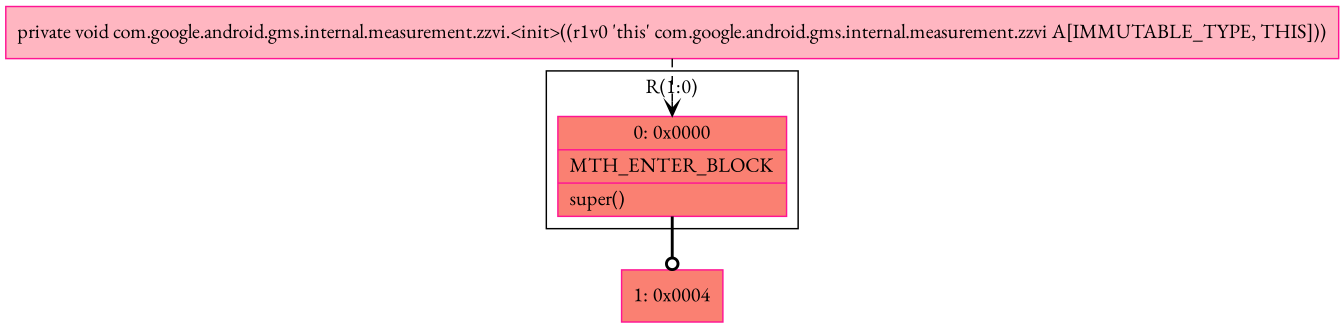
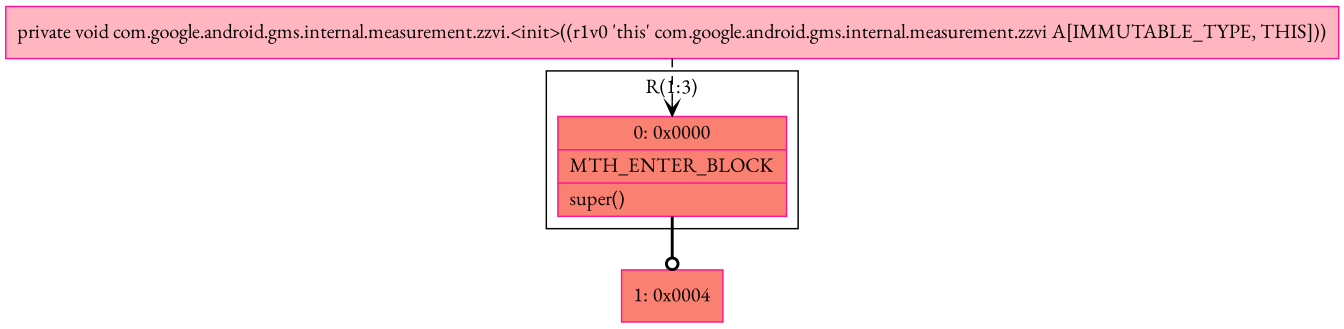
  digraph {
    fontname="EB Garamond"
    node [color=deeppink shape=record style=filled fillcolor=salmon fontname="EB Garamond"]
    edge [fontname="EB Garamond"]
    n1 [label="{0\:\ 0x0000|MTH_ENTER_BLOCK\l|super()\l}"]
    n2 [label="{1\:\ 0x0004}"]
    n3 [label="{private void com.google.android.gms.internal.measurement.zzvi.\<init\>((r1v0 'this' com.google.android.gms.internal.measurement.zzvi A[IMMUTABLE_TYPE, THIS])) }" fillcolor=lightpink]
    subgraph cluster_1 {
-     label="R(1:0)"
+     label="R(1:3)"
      n1
    }
    n1 -> n2 [style=bold arrowhead=odot]
    n3 -> n1 [style=dashed arrowhead=vee]
  }
